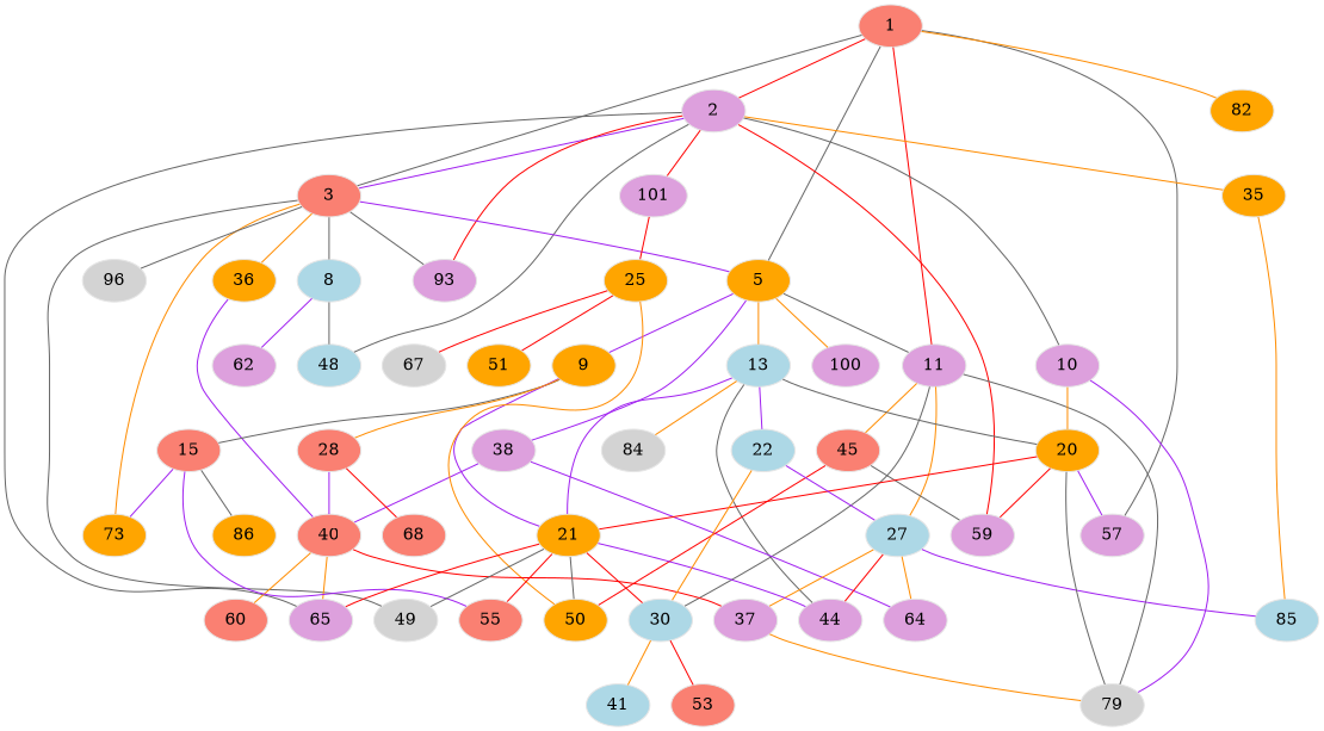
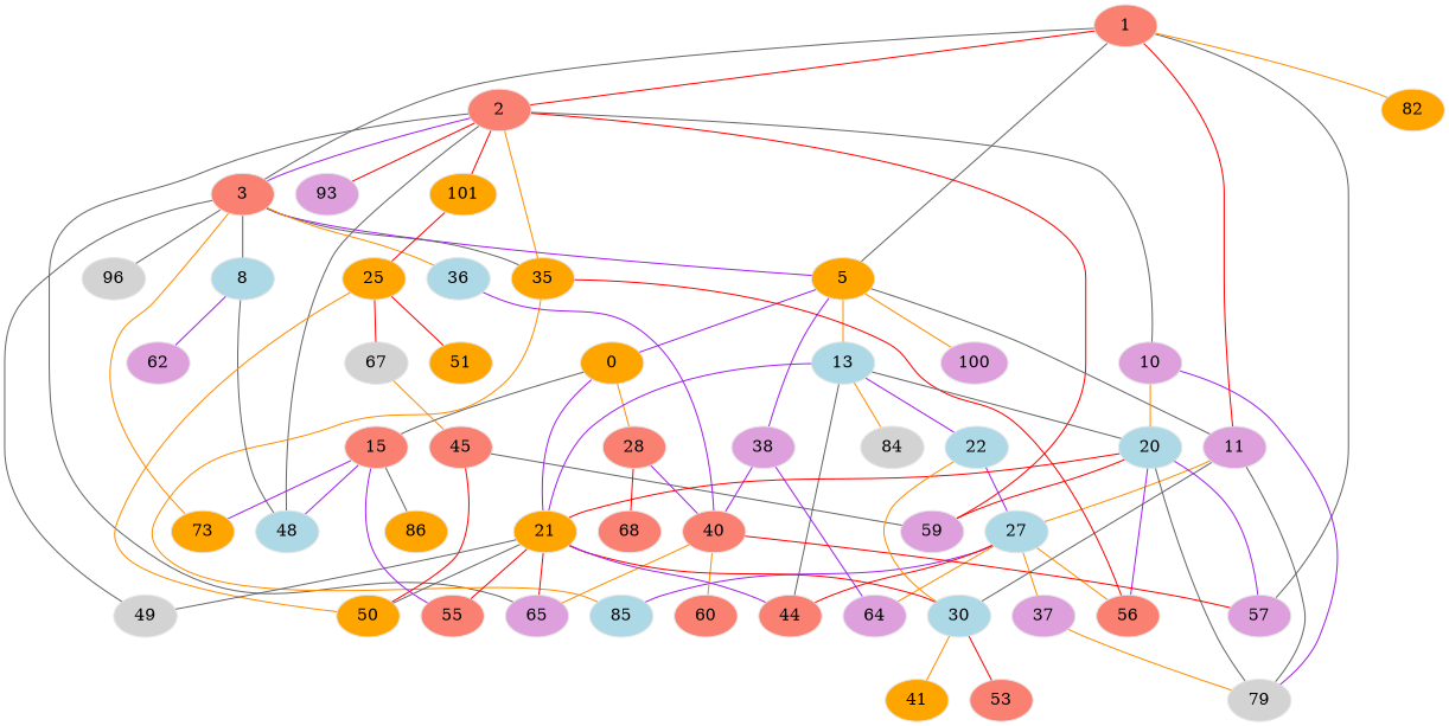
  graph {
    node [color=gray90 fillcolor=salmon style=filled]
    edge [color=gray40]
    1 [super="+29"]
-   2 [fillcolor=plum super="+4+6"]
+   2 [super="+4+6"]
    3 [super="+66"]
    5 [fillcolor=orange super="+43+98+7"]
    11 [fillcolor=plum super="+89+58+72"]
    57 [fillcolor=plum super="+61+75"]
    82 [fillcolor=orange]
    10 [fillcolor=plum super="+12"]
    35 [fillcolor=orange super="+69"]
    48 [fillcolor=lightblue super="+52"]
    59 [fillcolor=plum]
    65 [fillcolor=plum super="+83"]
    93 [fillcolor=plum]
-   101 [fillcolor=plum]
+   101 [fillcolor=orange]
    8 [fillcolor=lightblue super="+87"]
-   36 [fillcolor=orange]
+   36 [fillcolor=lightblue]
    49 [fillcolor=lightgrey]
    73 [fillcolor=orange super="+91"]
    96 [fillcolor=lightgrey]
-   9 [fillcolor=orange super="+26"]
+   9 [fillcolor=orange super="+26" label=0]
    13 [fillcolor=lightblue super="+17"]
    38 [fillcolor=plum]
    100 [fillcolor=plum]
    79 [fillcolor=lightgrey super="+88+104"]
    27 [fillcolor=lightblue super="+81+90+63"]
    30 [fillcolor=lightblue super="+39"]
    45 [super="+78"]
-   20 [fillcolor=orange super="+102+92+24"]
+   20 [fillcolor=lightblue super="+102+92+24"]
    25 [fillcolor=orange super="+34+77"]
    50 [fillcolor=orange]
    51 [fillcolor=orange]
    67 [fillcolor=lightgrey super="+94"]
+   56
    85 [fillcolor=lightblue]
    62 [fillcolor=plum]
    40 [super="+54+46"]
    15 [super="+19"]
    21 [fillcolor=orange super="+23+80+32"]
    28
    22 [fillcolor=lightblue]
-   44 [fillcolor=plum super="+103+74"]
+   44 [super="+103+74"]
    84 [fillcolor=lightgrey]
    64 [fillcolor=plum]
    55
    86 [fillcolor=orange]
    68
    37 [fillcolor=plum]
-   41 [fillcolor=lightblue]
+   41 [fillcolor=orange]
    53
    n50 [label=60]
    1 -- 2 [color=red weight=2]
    1 -- 3
    1 -- 5
    1 -- 11 [color=red weight=2]
    1 -- 57
    1 -- 82 [color=darkorange]
    2 -- 3 [color=purple]
    2 -- 10
    2 -- 35 [color=darkorange]
    2 -- 48
    2 -- 59 [color=red]
    2 -- 65
    2 -- 93 [color=red]
    2 -- 101 [color=red]
    3 -- 5 [color=purple]
-   3 -- 93
+   3 -- 35
    3 -- 8
    3 -- 36 [color=darkorange]
    3 -- 49
    3 -- 73 [color=darkorange]
    3 -- 96
    5 -- 11
    5 -- 9 [color=purple]
    5 -- 13 [color=darkorange]
    5 -- 38 [color=purple]
    5 -- 100 [color=darkorange]
    11 -- 79
    11 -- 27 [color=darkorange]
    11 -- 30
-   11 -- 45 [color=darkorange]
+   67 -- 45 [color=darkorange]
    10 -- 79 [color=purple]
    10 -- 20 [color=darkorange weight=2]
+   35 -- 56 [color=red]
    35 -- 85 [color=darkorange]
    101 -- 25 [color=red]
    8 -- 48
    8 -- 62 [color=purple]
    36 -- 40 [color=purple]
    9 -- 15
    9 -- 21 [color=purple]
    9 -- 28 [color=darkorange]
    13 -- 20 [weight=2]
    13 -- 21 [color=purple]
    13 -- 22 [color=purple]
    13 -- 44
    13 -- 84 [color=darkorange]
    38 -- 40 [color=purple]
    38 -- 64 [color=purple]
+   27 -- 56 [color=darkorange]
    27 -- 85 [color=purple]
    27 -- 44 [color=red]
    27 -- 64 [color=darkorange]
    27 -- 37 [color=darkorange]
    30 -- 41 [color=darkorange]
    30 -- 53 [color=red]
    45 -- 59
    45 -- 50 [color=red]
    20 -- 57 [color=purple]
    20 -- 59 [color=red]
    20 -- 79
+   20 -- 56 [color=purple]
    20 -- 21 [color=red]
    25 -- 50 [color=darkorange]
    25 -- 51 [color=red]
    25 -- 67 [color=red]
-   40 -- 37 [color=red]
+   40 -- 57 [color=red]
    40 -- 65 [color=darkorange]
    40 -- n50 [color=darkorange]
+   15 -- 48 [color=purple]
    15 -- 73 [color=purple]
    15 -- 55 [color=purple]
    15 -- 86
    21 -- 65 [color=red]
    21 -- 49
    21 -- 30 [color=red]
    21 -- 50
    21 -- 44 [color=purple]
    21 -- 55 [color=red]
    28 -- 40 [color=purple]
    28 -- 68 [color=red]
    22 -- 27 [color=purple]
    22 -- 30 [color=darkorange]
    37 -- 79 [color=darkorange]
  }
